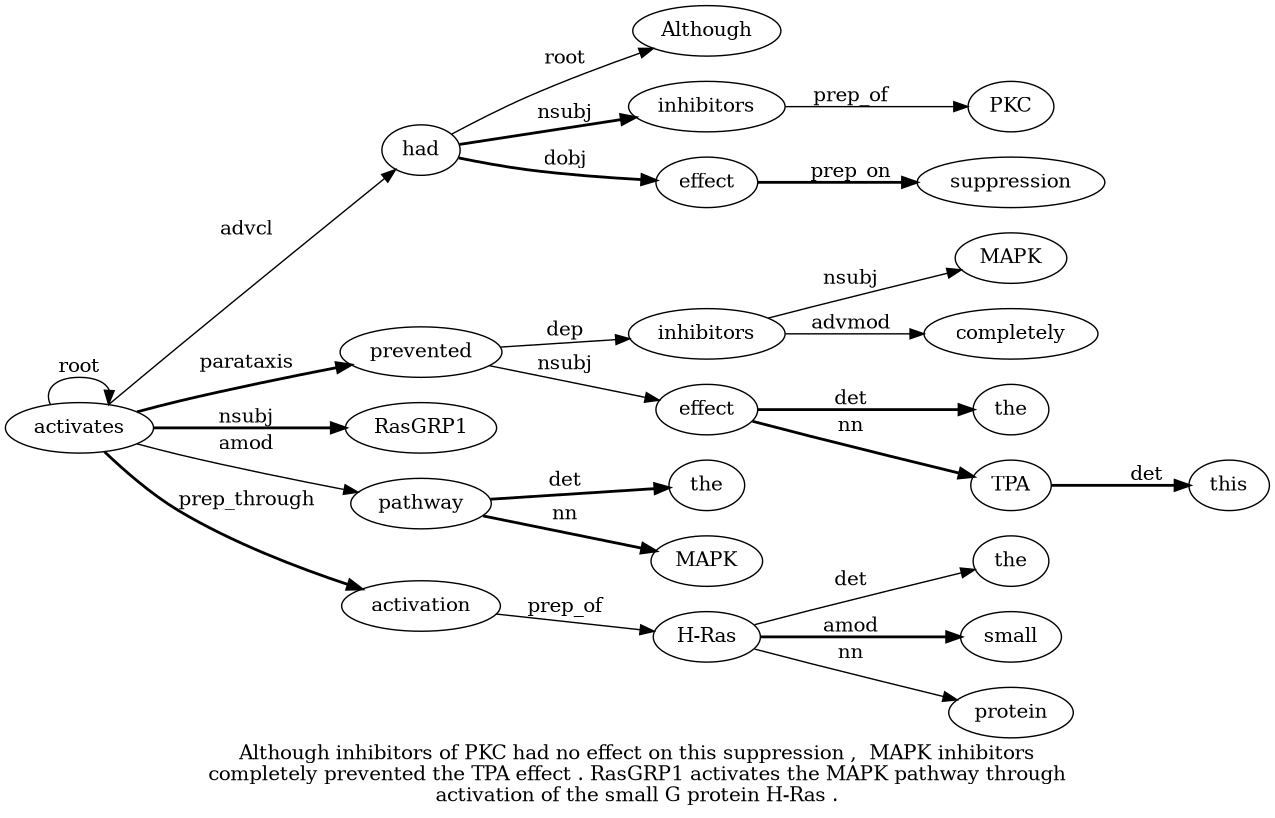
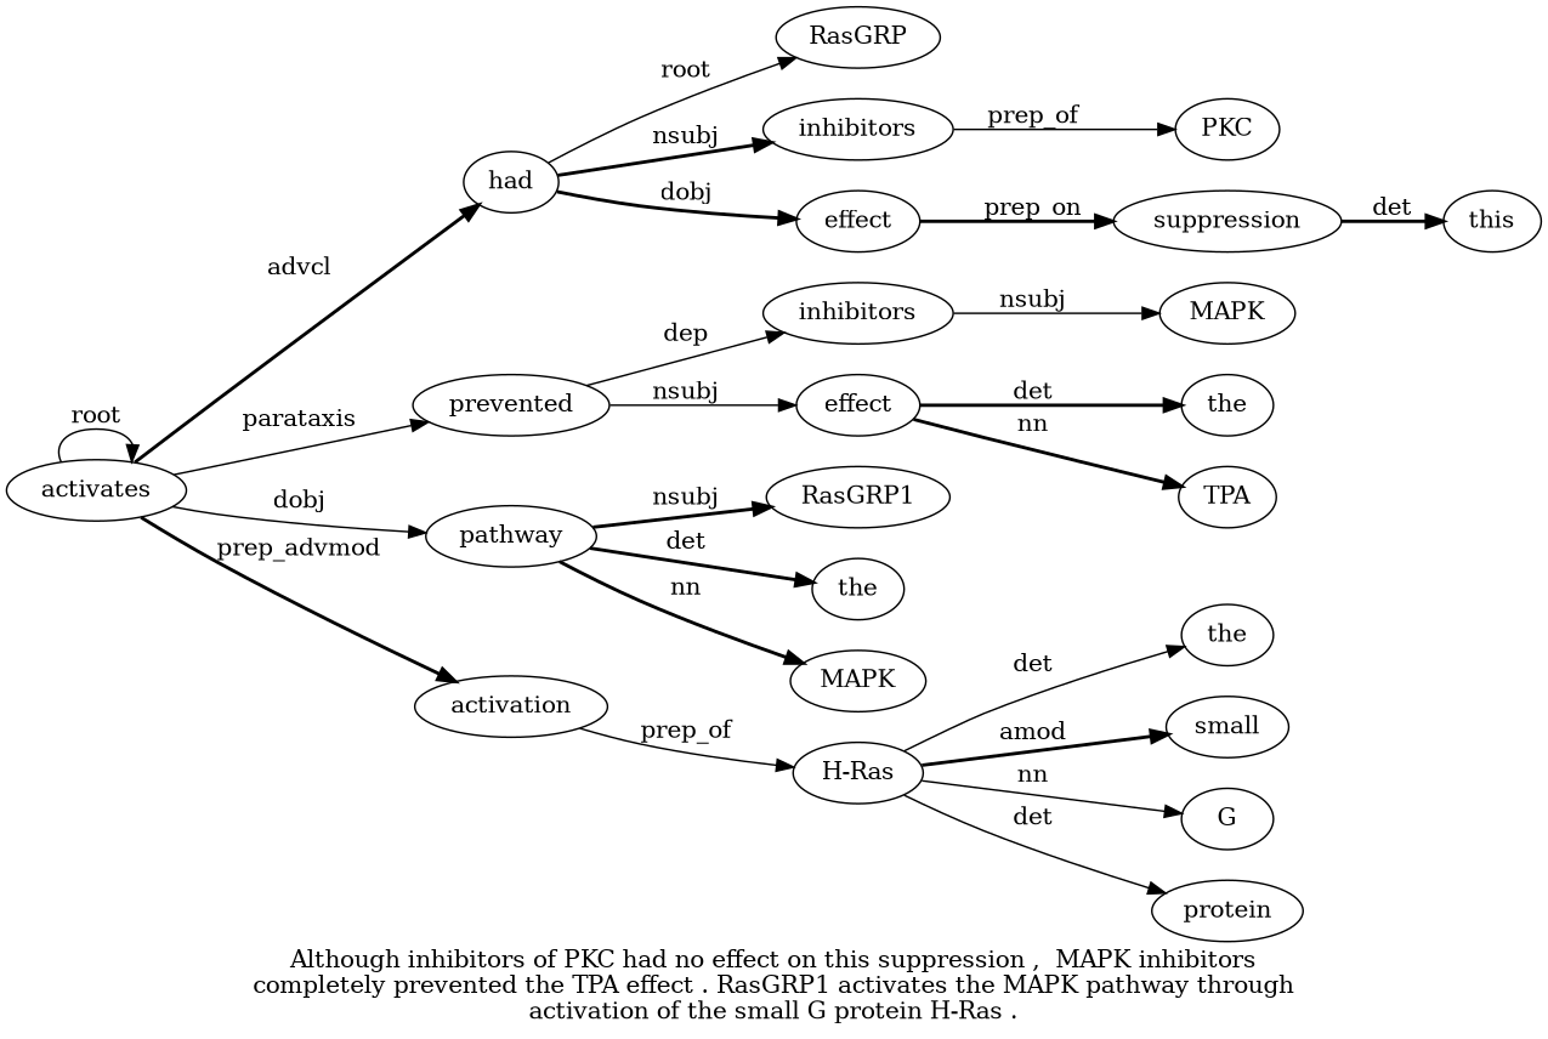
  digraph {
    label="Although inhibitors of PKC had no effect on this suppression ,  MAPK inhibitors\ncompletely prevented the TPA effect . RasGRP1 activates the MAPK pathway through\nactivation of the small G protein H-Ras ."
    rankdir=LR
    node [fillcolor=white style=filled]
    edge [style=solid]
    n1 [label=had]
-   n2 [label=Although]
+   n2 [label=RasGRP]
    n3 [label=inhibitors]
    n4 [label=effect]
    n5 [label=PKC]
    n6 [label=suppression]
    n7 [label=activates]
    n8 [label=prevented]
    n9 [label=RasGRP1]
    n10 [label=pathway]
    n11 [label=activation]
    n12 [label=inhibitors]
    n13 [label=effect]
    n14 [label=the]
    n15 [label=MAPK]
    n16 [label="H-Ras"]
    n17 [label=this]
    n18 [label=MAPK]
-   n19 [label=completely]
    n20 [label=the]
    n21 [label=TPA]
    n22 [label=the]
    n23 [label=small]
+   n24 [label=G]
    n25 [label=protein]
    n1 -> n2 [label=root]
    n1 -> n3 [label=nsubj style=bold]
    n1 -> n4 [label=dobj style=bold]
    n3 -> n5 [label=prep_of]
    n4 -> n6 [label=prep_on style=bold]
-   n21 -> n17 [label=det style=bold]
-   n7 -> n1 [label=advcl]
+   n6 -> n17 [label=det style=bold]
+   n7 -> n1 [label=advcl style=bold]
    n7 -> n7 [label=root]
-   n7 -> n8 [label=parataxis style=bold]
-   n7 -> n9 [label=nsubj style=bold]
-   n7 -> n10 [label=amod]
-   n7 -> n11 [label=prep_through style=bold]
+   n7 -> n8 [label=parataxis]
+   n10 -> n9 [label=nsubj style=bold]
+   n7 -> n10 [label=dobj]
+   n7 -> n11 [label=prep_advmod style=bold]
    n8 -> n12 [label=dep]
    n8 -> n13 [label=nsubj]
    n10 -> n14 [label=det style=bold]
    n10 -> n15 [label=nn style=bold]
    n11 -> n16 [label=prep_of]
    n12 -> n18 [label=nsubj]
-   n12 -> n19 [label=advmod]
    n13 -> n20 [label=det style=bold]
    n13 -> n21 [label=nn style=bold]
    n16 -> n22 [label=det]
    n16 -> n23 [label=amod style=bold]
-   n16 -> n25 [label=nn]
+   n16 -> n24 [label=nn]
+   n16 -> n25 [label=det]
  }
